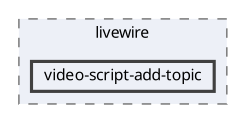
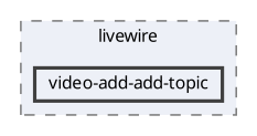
  digraph {
    compound=true
    fontname="Noto Sans"
-   n1 [color=grey25 fillcolor="#edf0f7" fontname="Noto Sans" fontsize=10 height=0.2 label="video-script-add-topic" shape=box style="filled,bold" width=0.4]
+   n1 [color=grey25 fillcolor="#edf0f7" fontname="Noto Sans" fontsize=10 height=0.2 label="video-add-add-topic" shape=box style="filled,bold" width=0.4]
    subgraph cluster_1 {
      bgcolor="#edf0f7"
      fontsize=10
      label=livewire
      pencolor=grey50
      style="filled,dashed"
      n1
    }
  }
